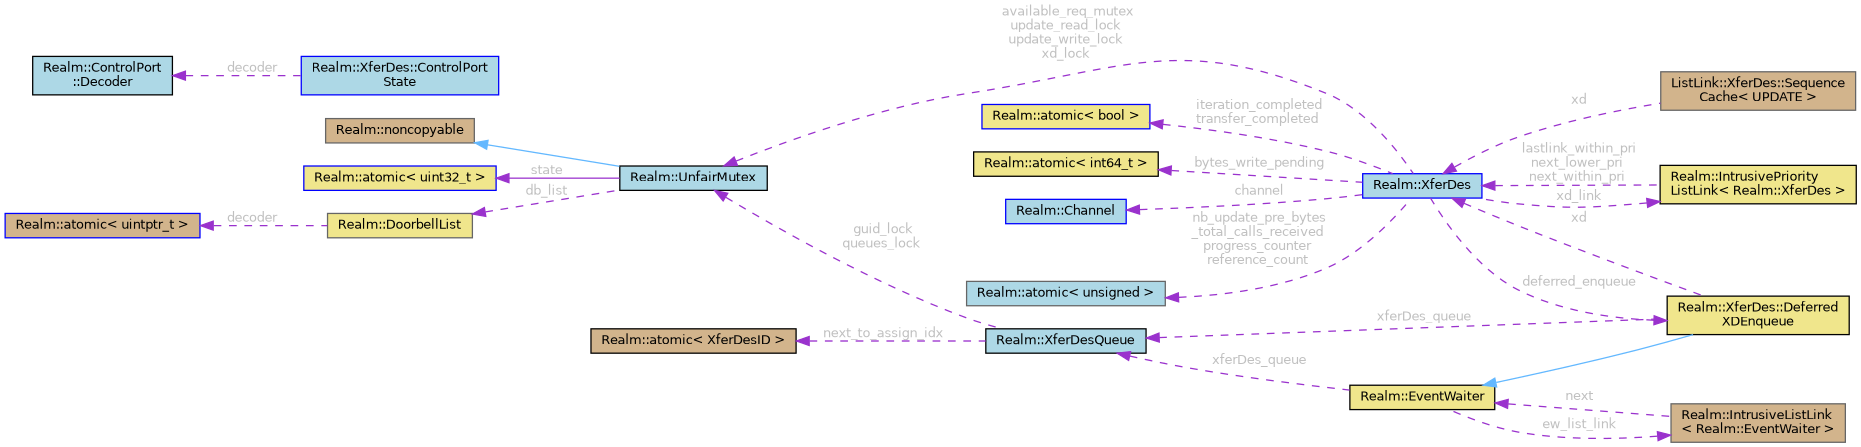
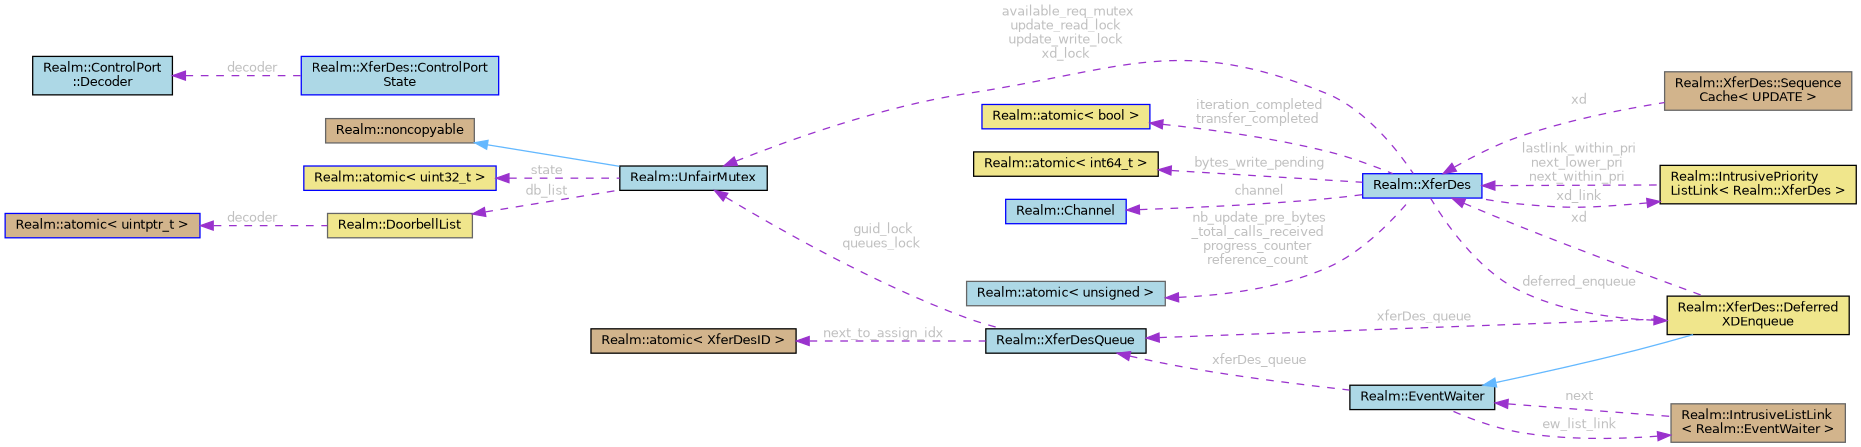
  digraph {
    fontname="DejaVu Sans"
    rankdir=LR
    node [color=black fillcolor=lightblue fontname="DejaVu Sans" fontsize=10 shape=box style=filled]
    edge [color=darkorchid3 dir=back fontcolor=grey fontname="DejaVu Sans" fontsize=10 labelfontname=Helvetica labelfontsize=10 style=dashed]
-   n1 [color=gray40 fillcolor=tan fontcolor=black height=0.2 label="ListLink::XferDes::Sequence\lCache\< UPDATE \>" width=0.4]
+   n1 [color=gray40 fillcolor=tan fontcolor=black height=0.2 label="Realm::XferDes::Sequence\lCache\< UPDATE \>" width=0.4]
    n2 [color=blue height=0.2 label="Realm::XferDes" width=0.4]
    n3 [fillcolor=khaki height=0.2 label="Realm::IntrusivePriority\lListLink\< Realm::XferDes \>" width=0.4]
    n4 [fillcolor=khaki height=0.2 label="Realm::XferDes::Deferred\lXDEnqueue" width=0.4]
    n5 [height=0.2 label="Realm::XferDesQueue" width=0.4]
-   n6 [fillcolor=khaki height=0.2 label="Realm::EventWaiter" width=0.4]
+   n6 [height=0.2 label="Realm::EventWaiter" width=0.4]
    n7 [height=0.2 label="Realm::UnfairMutex" width=0.4]
    n8 [color=gray40 fillcolor=tan height=0.2 label="Realm::noncopyable" width=0.4]
    n9 [color=blue fillcolor=khaki height=0.2 label="Realm::atomic\< uint32_t \>" width=0.4]
    n10 [color=gray40 fillcolor=khaki height=0.2 label="Realm::DoorbellList" width=0.4]
    n11 [color=blue fillcolor=tan height=0.2 label="Realm::atomic\< uintptr_t \>" width=0.4]
    n12 [fillcolor=tan height=0.2 label="Realm::atomic\< XferDesID \>" width=0.4]
    n13 [color=blue fillcolor=khaki height=0.2 label="Realm::atomic\< bool \>" width=0.4]
    n14 [fillcolor=khaki height=0.2 label="Realm::atomic\< int64_t \>" width=0.4]
    n15 [color=blue height=0.2 label="Realm::XferDes::ControlPort\lState" width=0.4]
    n16 [height=0.2 label="Realm::ControlPort\l::Decoder" width=0.4]
    n17 [color=blue height=0.2 label="Realm::Channel" width=0.4]
    n18 [color=gray40 height=0.2 label="Realm::atomic\< unsigned \>" width=0.4]
    n19 [color=gray40 fillcolor=tan height=0.2 label="Realm::IntrusiveListLink\l\< Realm::EventWaiter \>" width=0.4]
    n2 -> n1 [label=" xd"]
    n2 -> n3 [label=" lastlink_within_pri\nnext_lower_pri\nnext_within_pri"]
    n2 -> n4 [label=" xd"]
    n3 -> n2 [label=" xd_link"]
    n4 -> n2 [label=" deferred_enqueue"]
    n5 -> n4 [label=" xferDes_queue"]
    n5 -> n6 [label=" xferDes_queue"]
    n6 -> n4 [color=steelblue1 style=solid fontcolor=""]
    n6 -> n19 [label=" next"]
    n7 -> n2 [label=" available_req_mutex\nupdate_read_lock\nupdate_write_lock\nxd_lock"]
    n7 -> n5 [label=" guid_lock\nqueues_lock"]
    n8 -> n7 [color=steelblue1 style=solid fontcolor=""]
-   n9 -> n7 [label=" state" style=solid]
+   n9 -> n7 [label=" state"]
    n10 -> n7 [label=" db_list"]
    n11 -> n10 [label=" decoder"]
    n12 -> n5 [label=" next_to_assign_idx"]
    n13 -> n2 [label=" iteration_completed\ntransfer_completed"]
    n14 -> n2 [label=" bytes_write_pending"]
    n16 -> n15 [label=" decoder"]
    n17 -> n2 [label=" channel"]
    n18 -> n2 [label=" nb_update_pre_bytes\l_total_calls_received\nprogress_counter\nreference_count"]
    n19 -> n6 [label=" ew_list_link"]
  }
